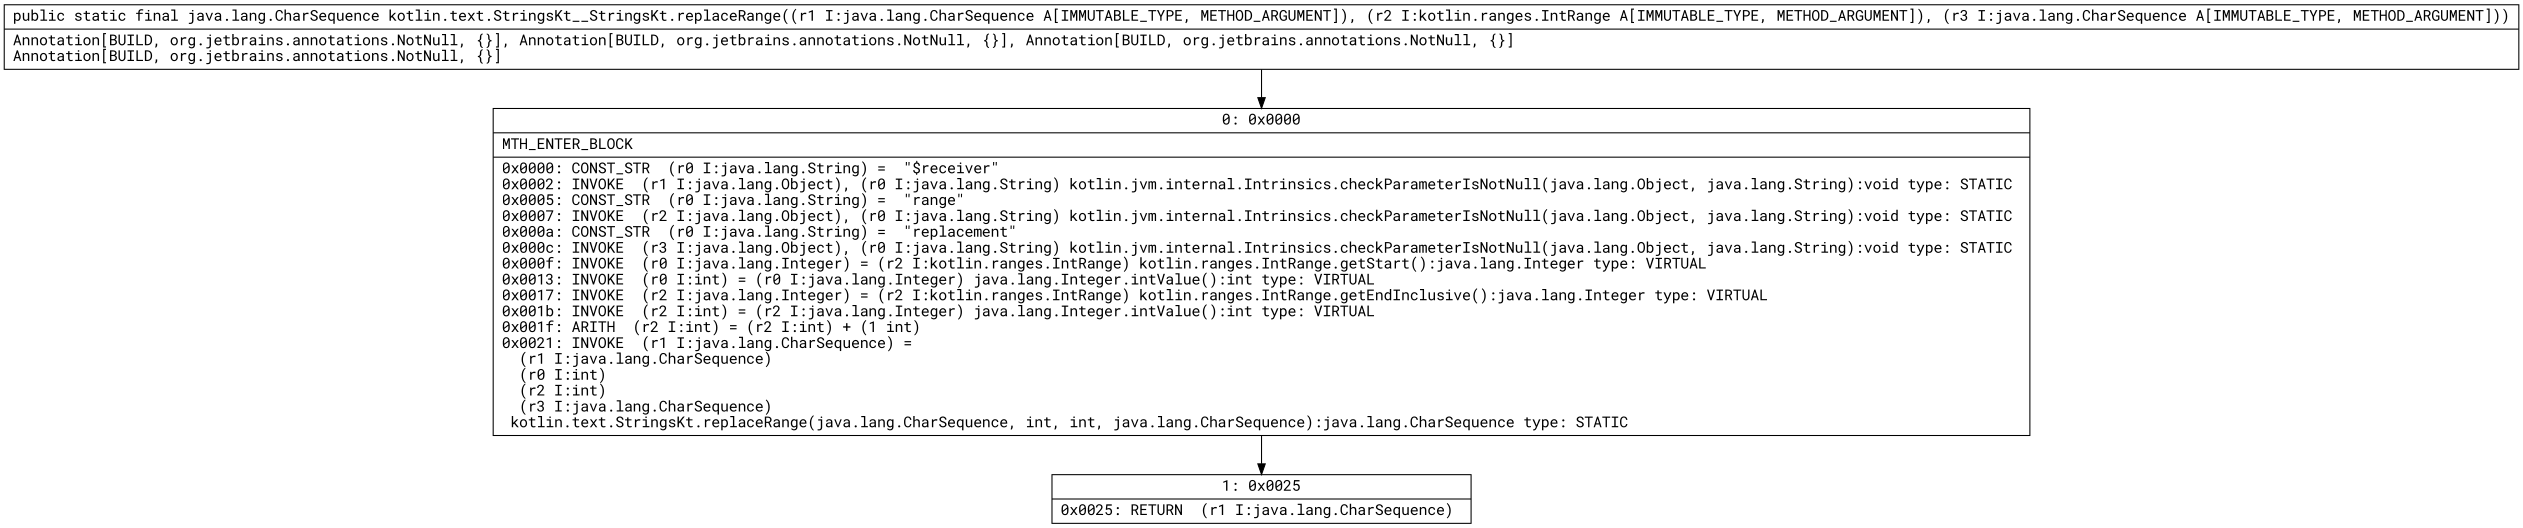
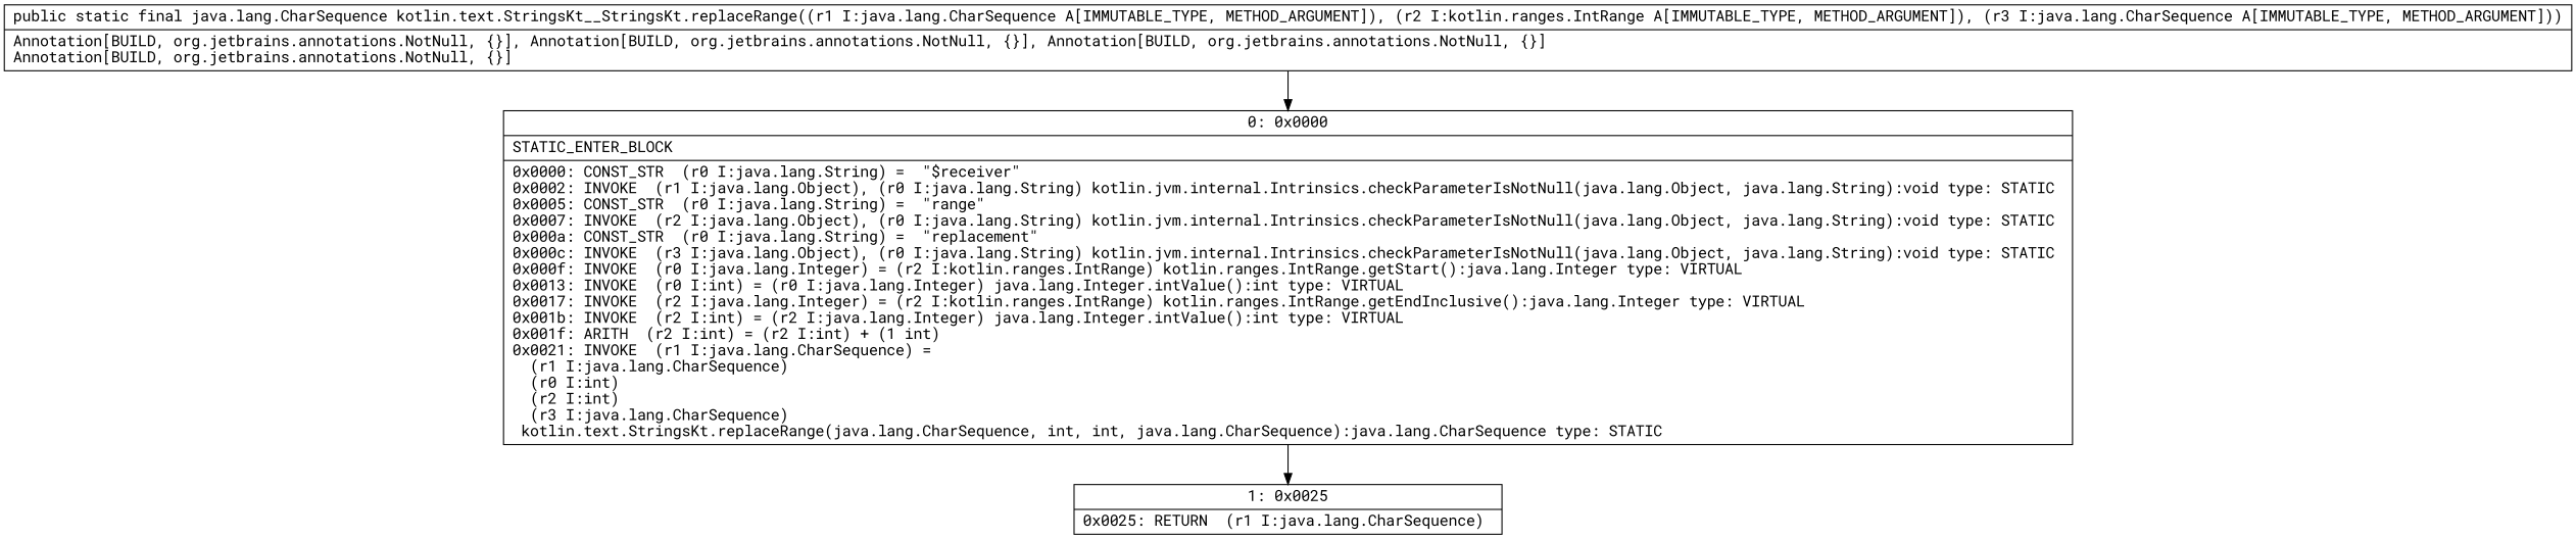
  digraph {
    fontname="Roboto Mono"
    node [shape=record fontname="Roboto Mono"]
    edge [fontname="Roboto Mono"]
-   n1 [label="{0\:\ 0x0000|MTH_ENTER_BLOCK\l|0x0000: CONST_STR  (r0 I:java.lang.String) =  \"$receiver\" \l0x0002: INVOKE  (r1 I:java.lang.Object), (r0 I:java.lang.String) kotlin.jvm.internal.Intrinsics.checkParameterIsNotNull(java.lang.Object, java.lang.String):void type: STATIC \l0x0005: CONST_STR  (r0 I:java.lang.String) =  \"range\" \l0x0007: INVOKE  (r2 I:java.lang.Object), (r0 I:java.lang.String) kotlin.jvm.internal.Intrinsics.checkParameterIsNotNull(java.lang.Object, java.lang.String):void type: STATIC \l0x000a: CONST_STR  (r0 I:java.lang.String) =  \"replacement\" \l0x000c: INVOKE  (r3 I:java.lang.Object), (r0 I:java.lang.String) kotlin.jvm.internal.Intrinsics.checkParameterIsNotNull(java.lang.Object, java.lang.String):void type: STATIC \l0x000f: INVOKE  (r0 I:java.lang.Integer) = (r2 I:kotlin.ranges.IntRange) kotlin.ranges.IntRange.getStart():java.lang.Integer type: VIRTUAL \l0x0013: INVOKE  (r0 I:int) = (r0 I:java.lang.Integer) java.lang.Integer.intValue():int type: VIRTUAL \l0x0017: INVOKE  (r2 I:java.lang.Integer) = (r2 I:kotlin.ranges.IntRange) kotlin.ranges.IntRange.getEndInclusive():java.lang.Integer type: VIRTUAL \l0x001b: INVOKE  (r2 I:int) = (r2 I:java.lang.Integer) java.lang.Integer.intValue():int type: VIRTUAL \l0x001f: ARITH  (r2 I:int) = (r2 I:int) + (1 int) \l0x0021: INVOKE  (r1 I:java.lang.CharSequence) = \l  (r1 I:java.lang.CharSequence)\l  (r0 I:int)\l  (r2 I:int)\l  (r3 I:java.lang.CharSequence)\l kotlin.text.StringsKt.replaceRange(java.lang.CharSequence, int, int, java.lang.CharSequence):java.lang.CharSequence type: STATIC \l}"]
+   n1 [label="{0\:\ 0x0000|STATIC_ENTER_BLOCK\l|0x0000: CONST_STR  (r0 I:java.lang.String) =  \"$receiver\" \l0x0002: INVOKE  (r1 I:java.lang.Object), (r0 I:java.lang.String) kotlin.jvm.internal.Intrinsics.checkParameterIsNotNull(java.lang.Object, java.lang.String):void type: STATIC \l0x0005: CONST_STR  (r0 I:java.lang.String) =  \"range\" \l0x0007: INVOKE  (r2 I:java.lang.Object), (r0 I:java.lang.String) kotlin.jvm.internal.Intrinsics.checkParameterIsNotNull(java.lang.Object, java.lang.String):void type: STATIC \l0x000a: CONST_STR  (r0 I:java.lang.String) =  \"replacement\" \l0x000c: INVOKE  (r3 I:java.lang.Object), (r0 I:java.lang.String) kotlin.jvm.internal.Intrinsics.checkParameterIsNotNull(java.lang.Object, java.lang.String):void type: STATIC \l0x000f: INVOKE  (r0 I:java.lang.Integer) = (r2 I:kotlin.ranges.IntRange) kotlin.ranges.IntRange.getStart():java.lang.Integer type: VIRTUAL \l0x0013: INVOKE  (r0 I:int) = (r0 I:java.lang.Integer) java.lang.Integer.intValue():int type: VIRTUAL \l0x0017: INVOKE  (r2 I:java.lang.Integer) = (r2 I:kotlin.ranges.IntRange) kotlin.ranges.IntRange.getEndInclusive():java.lang.Integer type: VIRTUAL \l0x001b: INVOKE  (r2 I:int) = (r2 I:java.lang.Integer) java.lang.Integer.intValue():int type: VIRTUAL \l0x001f: ARITH  (r2 I:int) = (r2 I:int) + (1 int) \l0x0021: INVOKE  (r1 I:java.lang.CharSequence) = \l  (r1 I:java.lang.CharSequence)\l  (r0 I:int)\l  (r2 I:int)\l  (r3 I:java.lang.CharSequence)\l kotlin.text.StringsKt.replaceRange(java.lang.CharSequence, int, int, java.lang.CharSequence):java.lang.CharSequence type: STATIC \l}"]
    n2 [label="{1\:\ 0x0025|0x0025: RETURN  (r1 I:java.lang.CharSequence) \l}"]
    n3 [label="{public static final java.lang.CharSequence kotlin.text.StringsKt__StringsKt.replaceRange((r1 I:java.lang.CharSequence A[IMMUTABLE_TYPE, METHOD_ARGUMENT]), (r2 I:kotlin.ranges.IntRange A[IMMUTABLE_TYPE, METHOD_ARGUMENT]), (r3 I:java.lang.CharSequence A[IMMUTABLE_TYPE, METHOD_ARGUMENT]))  | Annotation[BUILD, org.jetbrains.annotations.NotNull, \{\}], Annotation[BUILD, org.jetbrains.annotations.NotNull, \{\}], Annotation[BUILD, org.jetbrains.annotations.NotNull, \{\}]\lAnnotation[BUILD, org.jetbrains.annotations.NotNull, \{\}]\l}"]
    n1 -> n2
    n3 -> n1
  }
